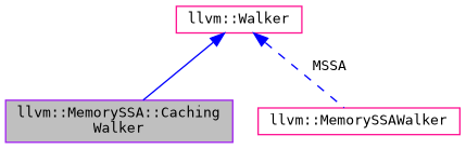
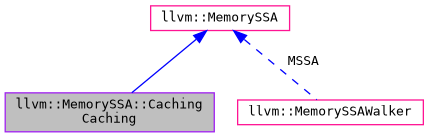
  digraph {
    fontname="DejaVu Sans Mono"
    node [color=deeppink fontname="DejaVu Sans Mono" fontsize=10 shape=record]
    edge [color=blue dir=back fontname="DejaVu Sans Mono" fontsize=10 labelfontname=Helvetica labelfontsize=10]
-   n1 [color=purple fillcolor=grey75 fontcolor=black height=0.2 label="llvm::MemorySSA::Caching\lWalker" style=filled width=0.4]
+   n1 [color=purple fillcolor=grey75 fontcolor=black height=0.2 label="llvm::MemorySSA::Caching\lCaching" style=filled width=0.4]
    n2 [height=0.2 label="llvm::MemorySSAWalker" width=0.4]
-   n3 [height=0.2 label="llvm::Walker" width=0.4]
+   n3 [height=0.2 label="llvm::MemorySSA" width=0.4]
    n3 -> n1 [style=solid]
    n3 -> n2 [label=" MSSA" style=dashed]
  }
